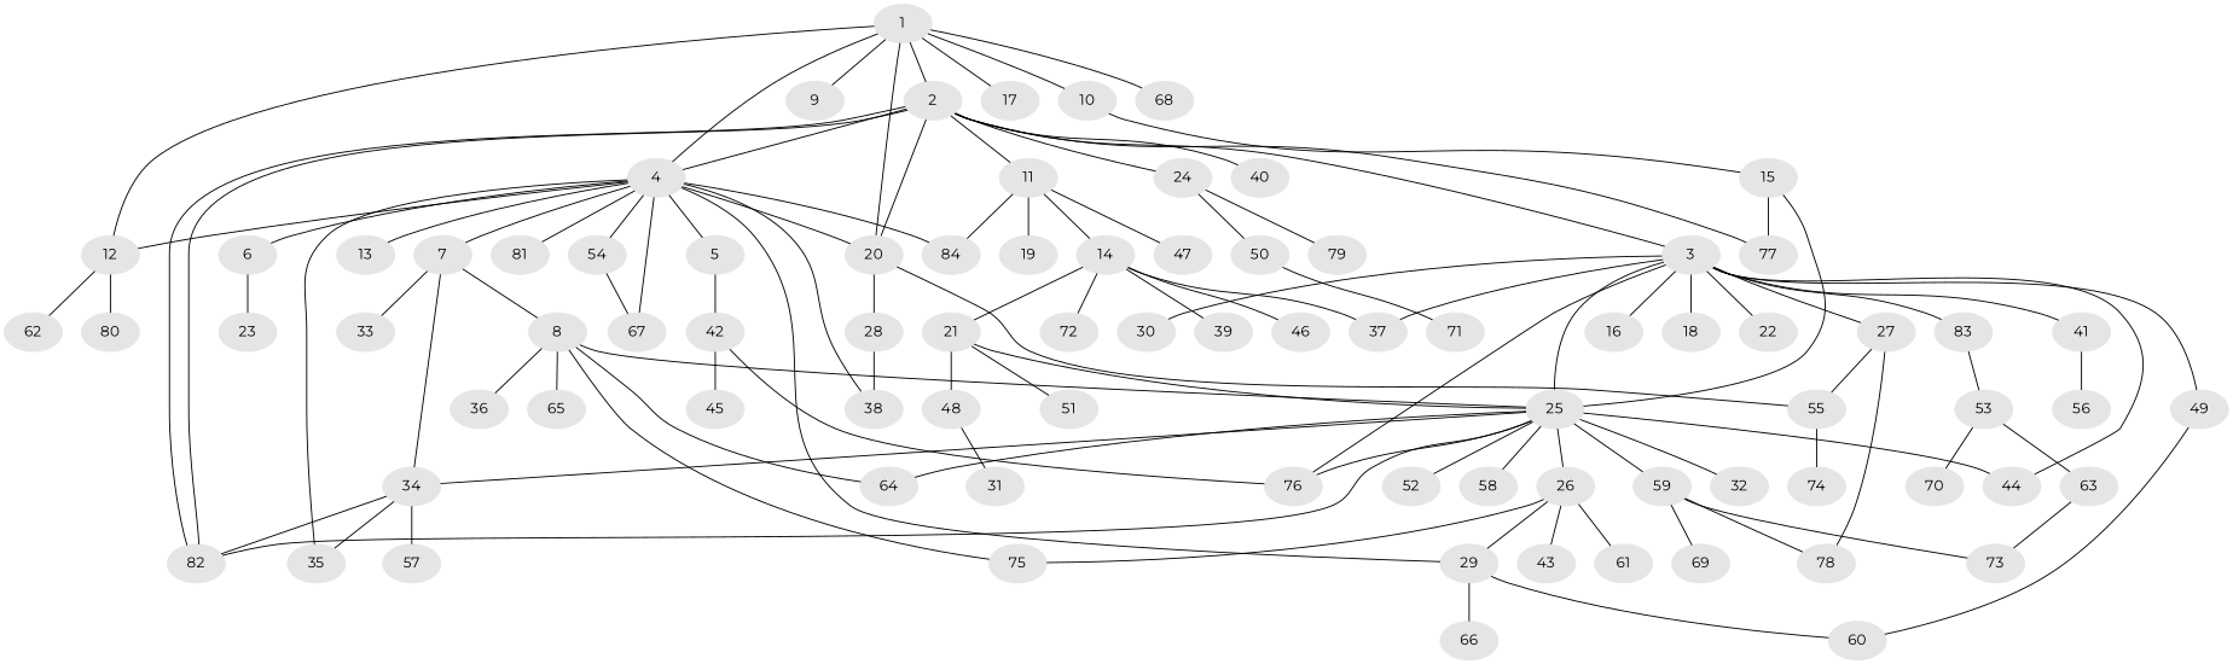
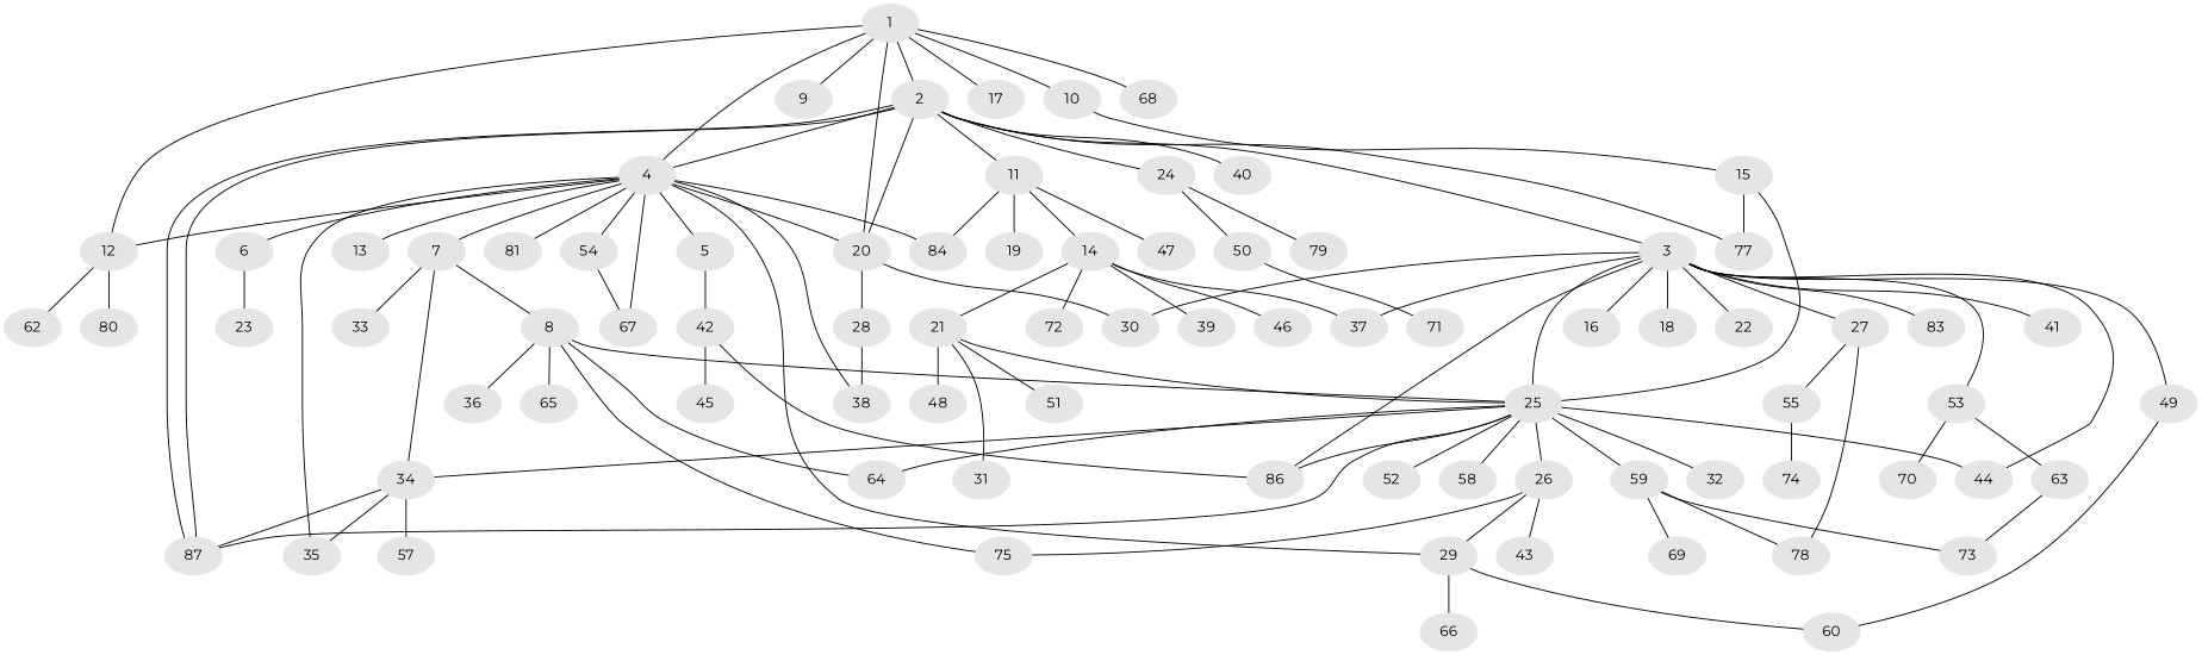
  graph {
    fontname=Montserrat
    node [color=gray90 fontname=Montserrat style=filled]
    edge [fontname=Montserrat]
    1
    2
    4
    9
    10
    12
    17
    20
    68
    3
    11
    24
    40
    77
-   82
+   82 [label=87]
    5
    6
    7
    13
    29
    35
    38
    54
    67
    81
    84
    15
    62
    80
    28
    55
    16
    18
    22
    25
    27
    30
    37
    41
    44
    49
    53
-   76
+   76 [label=86]
    83
    14
    19
    47
    50
    79
    34
    64
    26
    32
    52
    58
    59
    78
-   56
    60
    63
    70
    42
    23
    8
    33
    66
    45
    36
    65
    75
    57
    21
    39
    46
    72
    31
    48
    51
    74
    71
    43
-   61
    69
    73
    1 -- 2
    1 -- 4
    1 -- 9
    1 -- 10
    1 -- 12
    1 -- 17
    1 -- 20
    1 -- 68
    2 -- 4
    2 -- 20
    2 -- 3
    2 -- 11
    2 -- 24
    2 -- 40
    2 -- 77
    2 -- 82
    2 -- 82
    4 -- 12
    4 -- 20
    4 -- 5
    4 -- 6
    4 -- 7
    4 -- 13
    4 -- 29
    4 -- 35
    4 -- 38
    4 -- 54
    4 -- 67
    4 -- 81
    4 -- 84
    10 -- 15
    12 -- 62
    12 -- 80
    20 -- 28
-   20 -- 55
+   20 -- 30
    3 -- 16
    3 -- 18
    3 -- 22
    3 -- 25
    3 -- 27
    3 -- 30
    3 -- 37
    3 -- 41
    3 -- 44
    3 -- 49
-   83 -- 53
+   3 -- 53
    3 -- 76
    3 -- 83
    11 -- 84
    11 -- 14
    11 -- 19
    11 -- 47
    24 -- 50
    24 -- 79
    5 -- 42
    6 -- 23
    7 -- 34
    7 -- 8
    7 -- 33
    29 -- 60
    29 -- 66
    54 -- 67
    15 -- 77
    15 -- 25
    28 -- 38
    55 -- 74
    25 -- 82
    25 -- 44
    25 -- 76
    25 -- 34
    25 -- 64
    25 -- 26
    25 -- 32
    25 -- 52
    25 -- 58
    25 -- 59
    27 -- 55
    27 -- 78
-   41 -- 56
    49 -- 60
    53 -- 63
    53 -- 70
    14 -- 37
    14 -- 21
    14 -- 39
    14 -- 46
    14 -- 72
    50 -- 71
    34 -- 82
    34 -- 35
    34 -- 57
    26 -- 29
    26 -- 75
    26 -- 43
-   26 -- 61
    59 -- 78
    59 -- 69
    59 -- 73
    63 -- 73
    42 -- 76
    42 -- 45
    8 -- 25
    8 -- 64
    8 -- 36
    8 -- 65
    8 -- 75
    21 -- 25
-   48 -- 31
+   21 -- 31
    21 -- 48
    21 -- 51
  }
